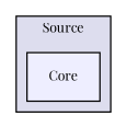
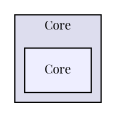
  digraph {
    compound=true
    fontname="Playfair Display"
    n1 [fillcolor="#eeeeff" fontname="Playfair Display" fontsize=10 label=Core pencolor=black shape=box style=filled]
    subgraph cluster_1 {
      bgcolor="#ddddee"
      fontsize=10
-     label=Source
+     label=Core
      pencolor=black
      n1
    }
  }
